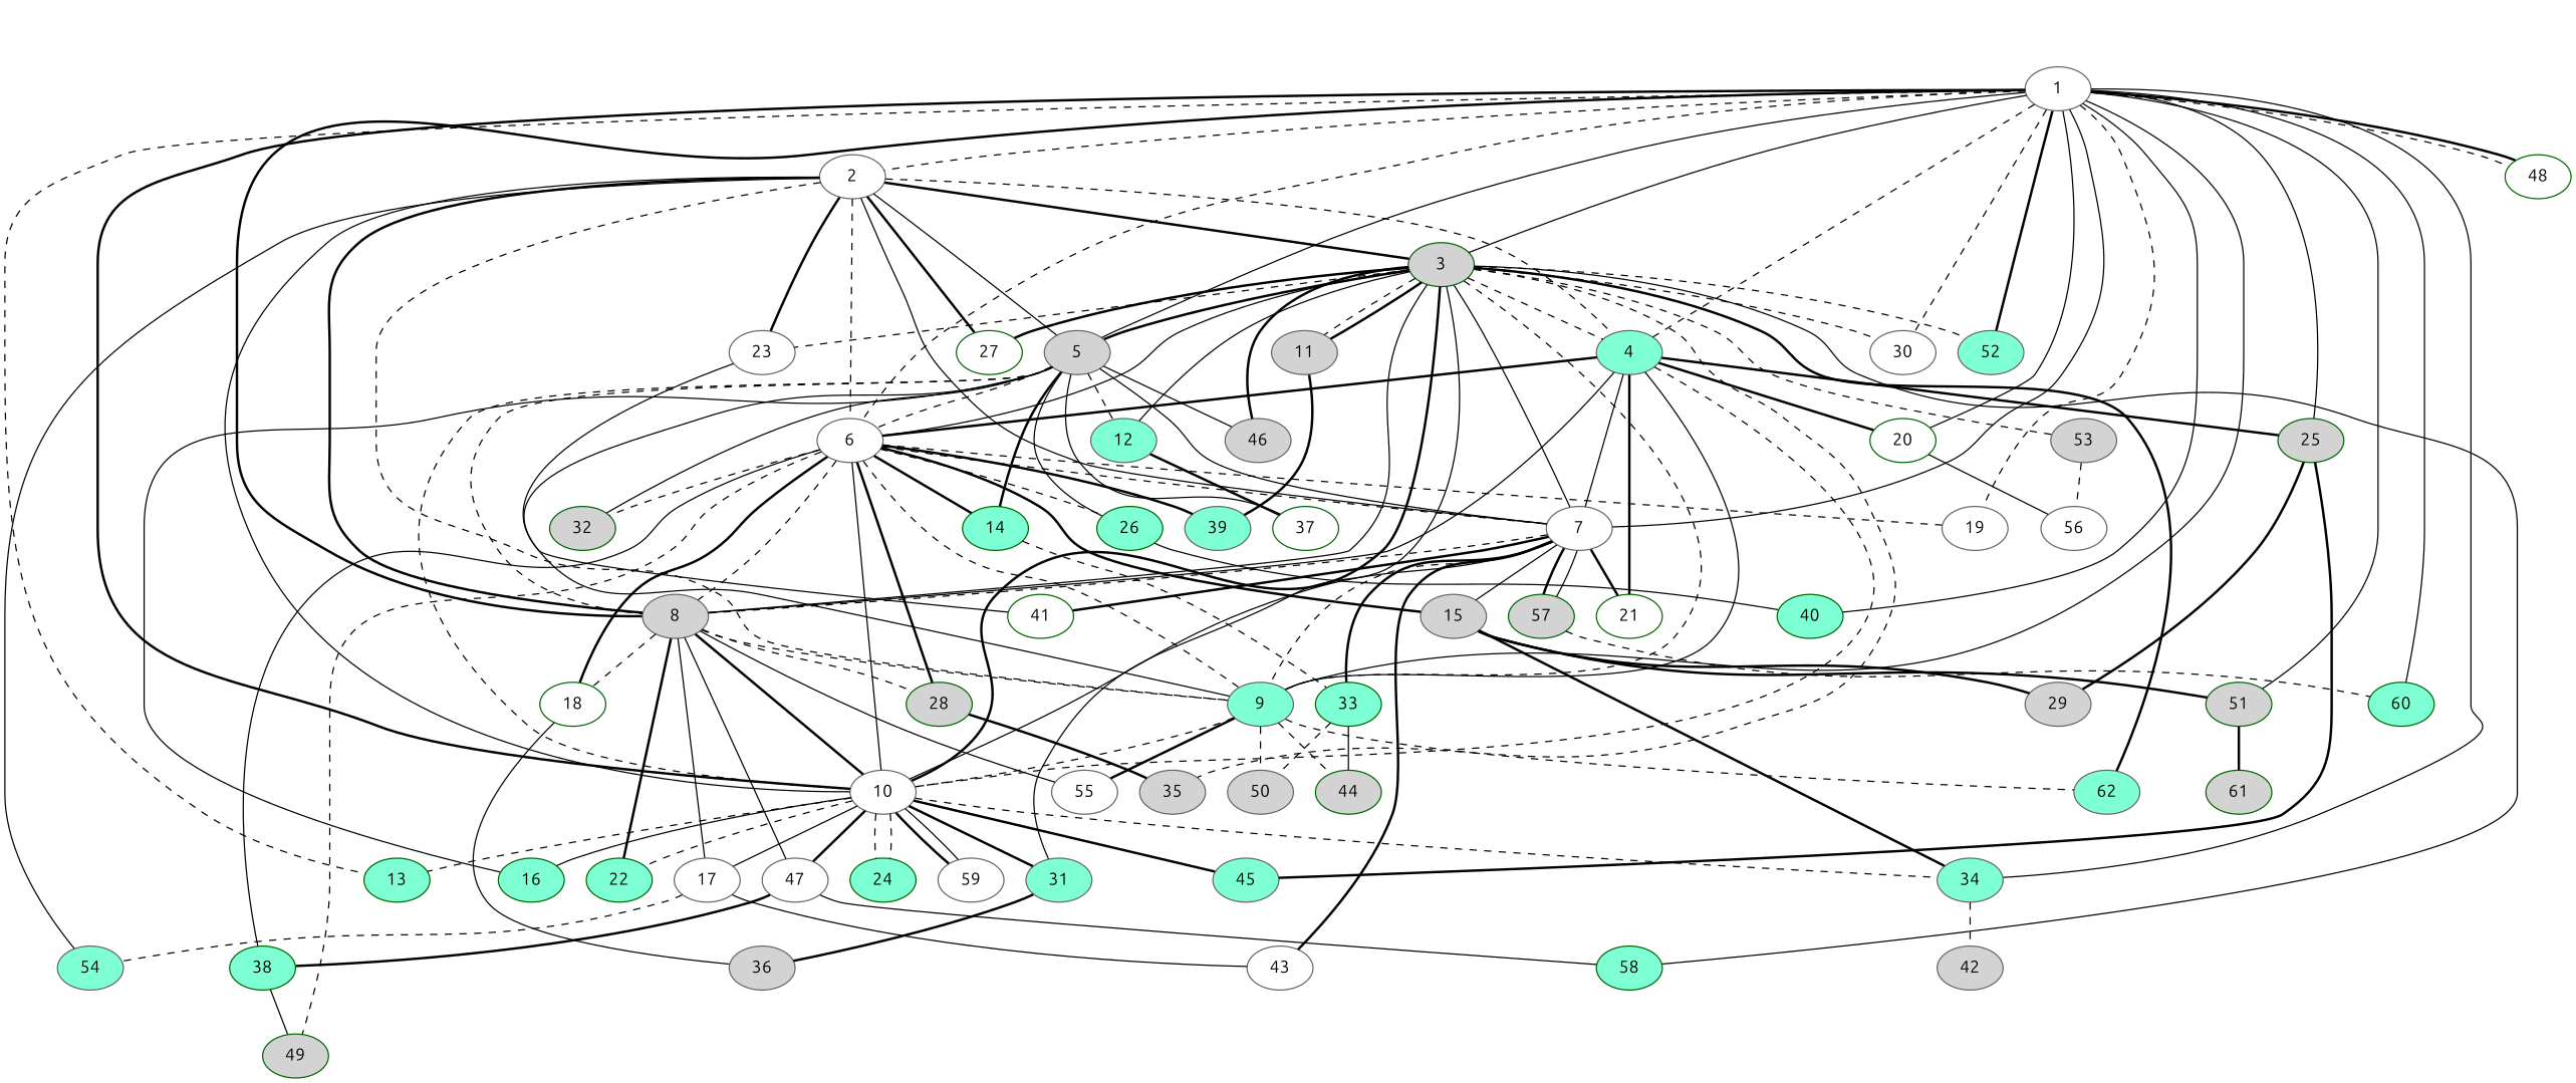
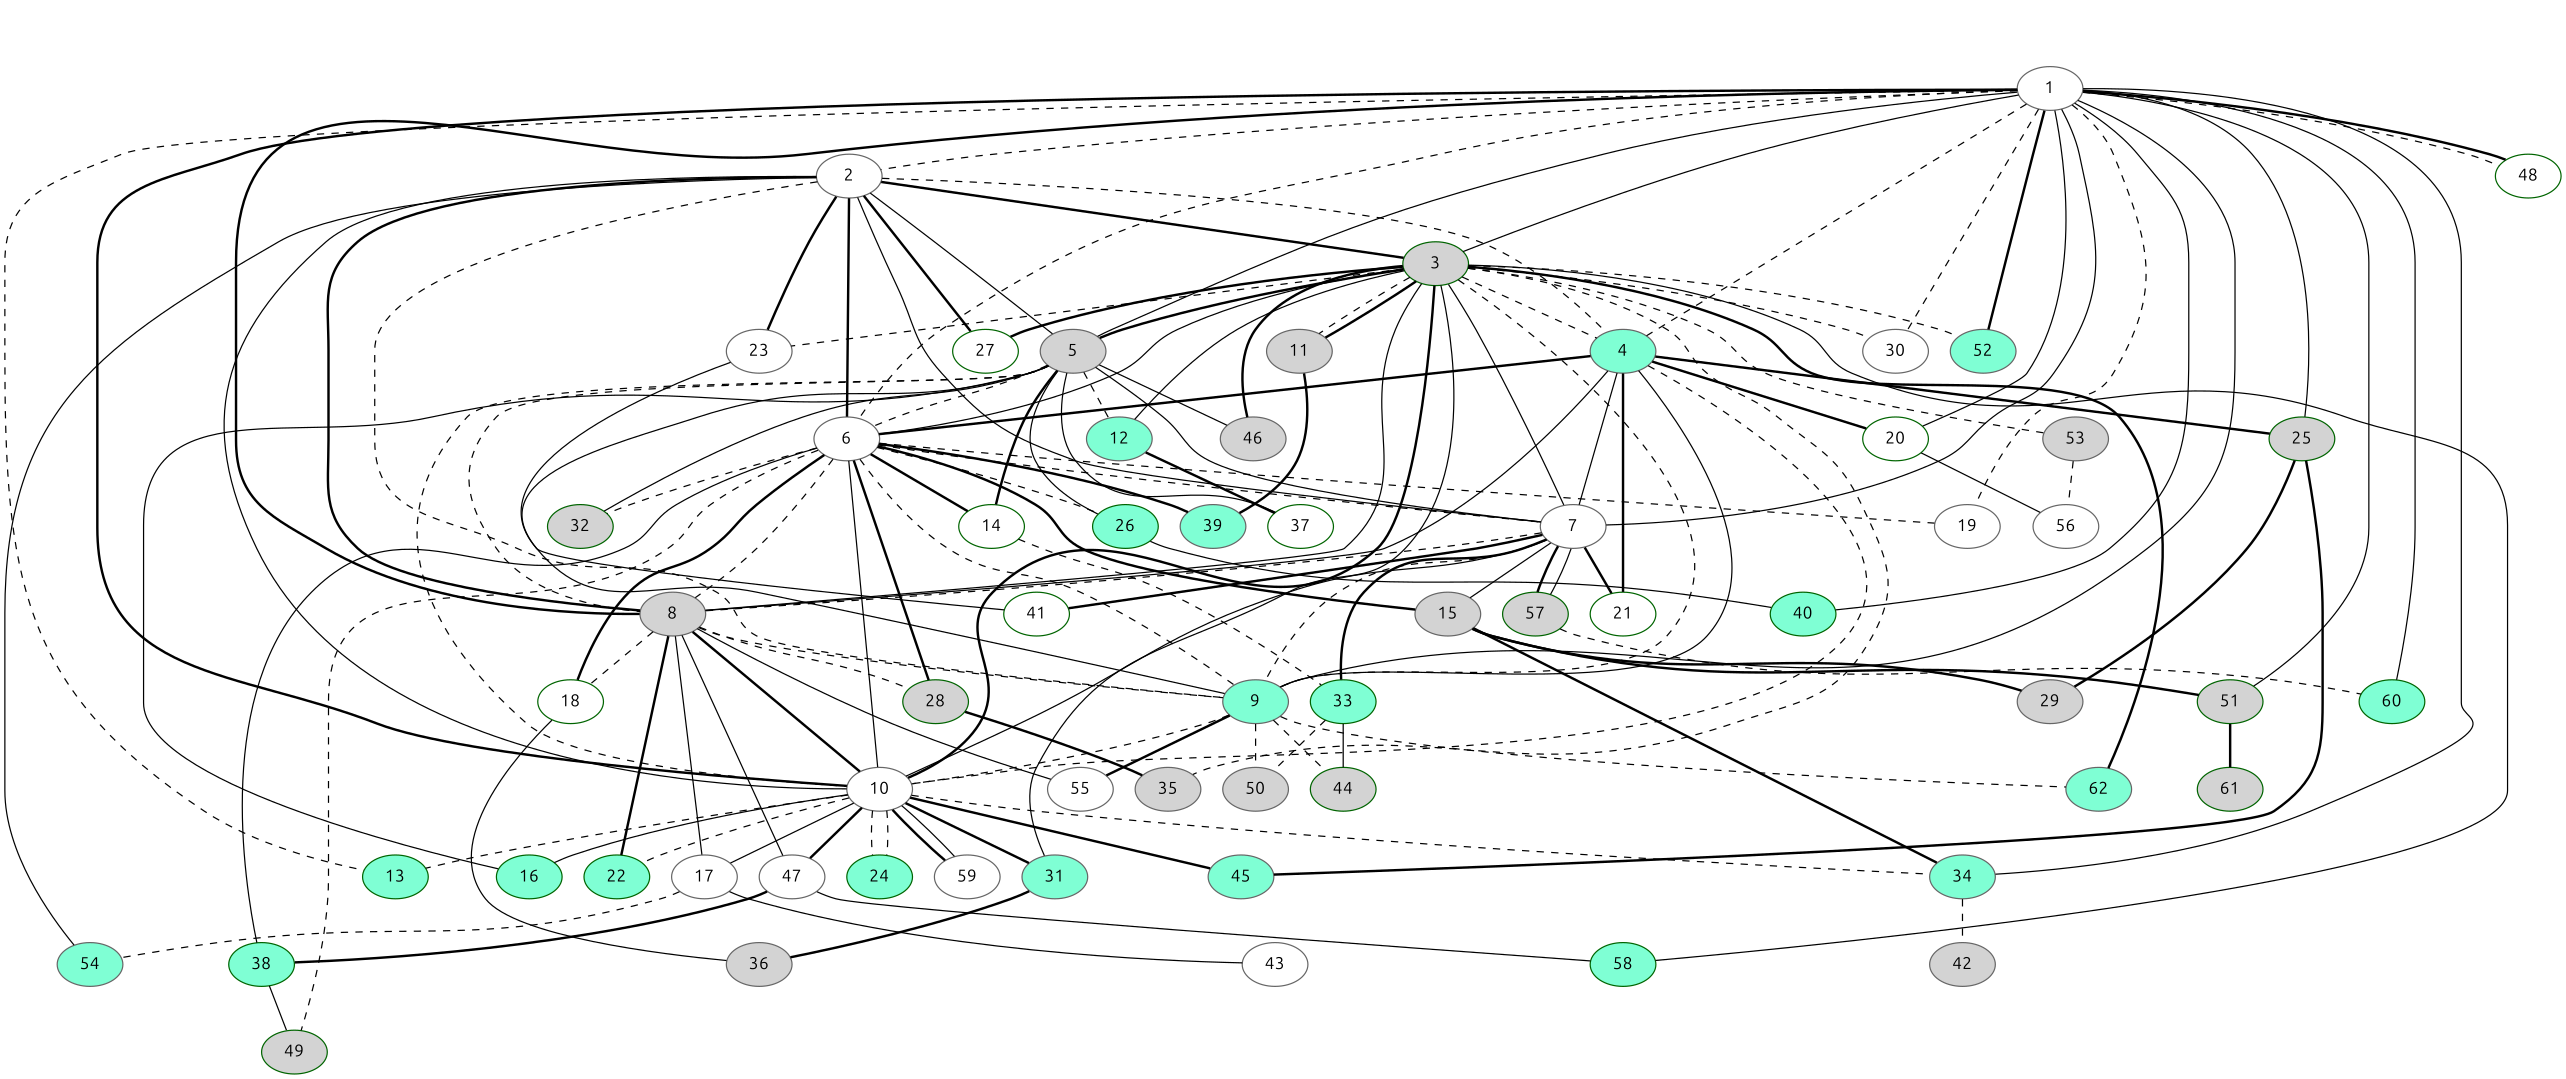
  graph {
    fontname=Ubuntu
    node [color=gray40 fillcolor=white fontname=Ubuntu style=filled]
    edge [fontname=Ubuntu style=dashed]
    1
    2
    3 [color=darkgreen fillcolor=lightgrey]
    4 [fillcolor=aquamarine]
    5 [fillcolor=lightgrey]
    6
    7
    8 [fillcolor=lightgrey]
    9 [fillcolor=aquamarine]
    10
    13 [color=darkgreen fillcolor=aquamarine]
    19
    20 [color=darkgreen]
    25 [color=darkgreen fillcolor=lightgrey]
    30
    40 [color=darkgreen fillcolor=aquamarine]
    48 [color=darkgreen]
    51 [color=darkgreen fillcolor=lightgrey]
    52 [fillcolor=aquamarine]
    60 [color=darkgreen fillcolor=aquamarine]
    34 [fillcolor=aquamarine]
    23
    27 [color=darkgreen]
    54 [fillcolor=aquamarine]
    11 [fillcolor=lightgrey]
    12 [fillcolor=aquamarine]
    31 [fillcolor=aquamarine]
    35 [fillcolor=lightgrey]
    46 [fillcolor=lightgrey]
    53 [fillcolor=lightgrey]
    58 [color=darkgreen fillcolor=aquamarine]
    62 [fillcolor=aquamarine]
    21 [color=darkgreen]
-   14 [color=darkgreen fillcolor=aquamarine]
+   14 [color=darkgreen]
    16 [color=darkgreen fillcolor=aquamarine]
    26 [color=darkgreen fillcolor=aquamarine]
    32 [color=darkgreen fillcolor=lightgrey]
    37 [color=darkgreen]
    15 [fillcolor=lightgrey]
    18 [color=darkgreen]
    28 [color=darkgreen fillcolor=lightgrey]
    38 [color=darkgreen fillcolor=aquamarine]
    39 [fillcolor=aquamarine]
    49 [color=darkgreen fillcolor=lightgrey]
    33 [color=darkgreen fillcolor=aquamarine]
    41 [color=darkgreen]
    43
    57 [color=darkgreen fillcolor=lightgrey]
    17
    22 [color=darkgreen fillcolor=aquamarine]
    47
    55
    44 [color=darkgreen fillcolor=lightgrey]
    50 [fillcolor=lightgrey]
    24 [color=darkgreen fillcolor=aquamarine]
    45 [fillcolor=aquamarine]
    59
    56
    29 [fillcolor=lightgrey]
    42 [fillcolor=lightgrey]
    61 [color=darkgreen fillcolor=lightgrey]
    36 [fillcolor=lightgrey]
    1 -- 2
    1 -- 3 [style=solid]
    1 -- 4
    1 -- 5 [style=solid]
    1 -- 6
    1 -- 7 [style=solid]
    1 -- 8 [style=bold]
    1 -- 9 [style=solid]
    1 -- 10 [style=bold]
    1 -- 13
    1 -- 19
    1 -- 20 [style=solid]
    1 -- 25 [style=solid]
    1 -- 30
    1 -- 40 [style=solid]
    1 -- 48
    1 -- 48 [style=bold]
    1 -- 51 [style=solid]
    1 -- 52 [style=bold]
    1 -- 60 [style=solid]
    1 -- 34 [style=solid]
    2 -- 3 [style=bold]
    2 -- 4
    2 -- 5 [style=solid]
-   2 -- 6
+   2 -- 6 [style=bold]
    2 -- 7 [style=solid]
    2 -- 8 [style=bold]
    2 -- 9
    2 -- 10 [style=solid]
    2 -- 23 [style=bold]
    2 -- 27 [style=bold]
    2 -- 54 [style=solid]
    3 -- 4
    3 -- 5 [style=bold]
    3 -- 6 [style=solid]
    3 -- 7 [style=solid]
    3 -- 8 [style=solid]
    3 -- 9
    3 -- 10 [style=bold]
    3 -- 30
    3 -- 52
    3 -- 23
    3 -- 27 [style=bold]
    3 -- 11
    3 -- 11 [style=bold]
    3 -- 12 [style=solid]
    3 -- 31 [style=solid]
    3 -- 35
    3 -- 46 [style=bold]
    3 -- 53
    3 -- 58 [style=solid]
    3 -- 62 [style=bold]
    4 -- 6 [style=bold]
    4 -- 7 [style=solid]
    4 -- 8 [style=solid]
    4 -- 9 [style=solid]
    4 -- 10
    4 -- 20 [style=bold]
    4 -- 25 [style=bold]
    4 -- 21 [style=bold]
    5 -- 6
    5 -- 7 [style=solid]
    5 -- 8
    5 -- 9 [style=solid]
    5 -- 10
    5 -- 12
    5 -- 46 [style=solid]
    5 -- 14 [style=bold]
    5 -- 16 [style=solid]
    5 -- 26 [style=solid]
    5 -- 32 [style=solid]
    5 -- 37 [style=solid]
    6 -- 7
    6 -- 8
    6 -- 9
    6 -- 10 [style=solid]
    6 -- 19
    6 -- 14 [style=bold]
    6 -- 26
    6 -- 32
    6 -- 15 [style=bold]
    6 -- 18 [style=bold]
    6 -- 28 [style=bold]
    6 -- 38 [style=solid]
    6 -- 39 [style=bold]
    6 -- 49
    7 -- 8
    7 -- 9
    7 -- 10 [style=solid]
    7 -- 21 [style=bold]
    7 -- 15 [style=solid]
    7 -- 33 [style=bold]
    7 -- 41 [style=bold]
-   7 -- 43 [style=bold]
    7 -- 57 [style=bold]
    7 -- 57 [style=solid]
    8 -- 9
    8 -- 10 [style=bold]
    8 -- 18
    8 -- 28
    8 -- 17 [style=solid]
    8 -- 22 [style=bold]
    8 -- 47 [style=solid]
    8 -- 55 [style=solid]
    9 -- 10
    9 -- 62
    9 -- 55 [style=bold]
    9 -- 44
    9 -- 50
    10 -- 13
    10 -- 34
    10 -- 31 [style=bold]
    10 -- 16 [style=solid]
    10 -- 17 [style=solid]
    10 -- 22
    10 -- 47 [style=bold]
    10 -- 24
    10 -- 24
    10 -- 45 [style=bold]
    10 -- 59 [style=bold]
    10 -- 59 [style=solid]
    20 -- 56 [style=solid]
    25 -- 45 [style=bold]
    25 -- 29 [style=bold]
    51 -- 61 [style=bold]
    34 -- 42
    23 -- 41 [style=solid]
    11 -- 39 [style=bold]
    12 -- 37 [style=bold]
    31 -- 36 [style=bold]
    53 -- 56
    14 -- 33
    26 -- 40 [style=solid]
    15 -- 51 [style=bold]
    15 -- 34 [style=bold]
    15 -- 29 [style=bold]
    18 -- 36 [style=solid]
    28 -- 35 [style=bold]
    38 -- 49 [style=solid]
    33 -- 44 [style=solid]
    33 -- 50
    57 -- 60
    17 -- 54
    17 -- 43 [style=solid]
    47 -- 58 [style=solid]
    47 -- 38 [style=bold]
  }
